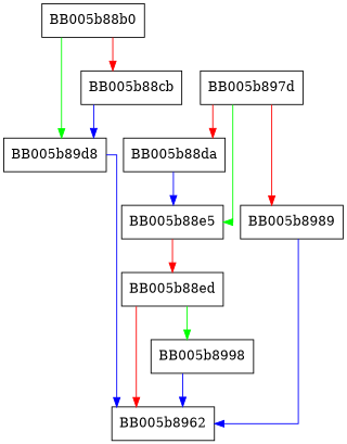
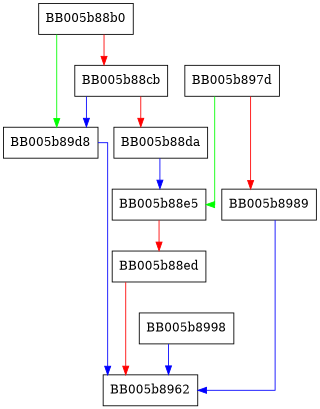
  digraph {
    splines=ortho
    node [shape=box]
    edge [color=red]
    BB005b88b0
    BB005b89d8
    BB005b88cb
    BB005b8962
    BB005b88da
    BB005b88e5
    BB005b88ed
    BB005b897d
    BB005b8989
    BB005b8998
    BB005b88b0 -> BB005b89d8 [color=green]
    BB005b88b0 -> BB005b88cb
    BB005b89d8 -> BB005b8962 [color=blue]
    BB005b88cb -> BB005b89d8 [color=blue]
-   BB005b897d -> BB005b88da
+   BB005b88cb -> BB005b88da
    BB005b88da -> BB005b88e5 [color=blue]
    BB005b88e5 -> BB005b88ed
    BB005b88ed -> BB005b8962
-   BB005b88ed -> BB005b8998 [color=green]
    BB005b897d -> BB005b88e5 [color=green]
    BB005b897d -> BB005b8989
    BB005b8989 -> BB005b8962 [color=blue]
    BB005b8998 -> BB005b8962 [color=blue]
  }
